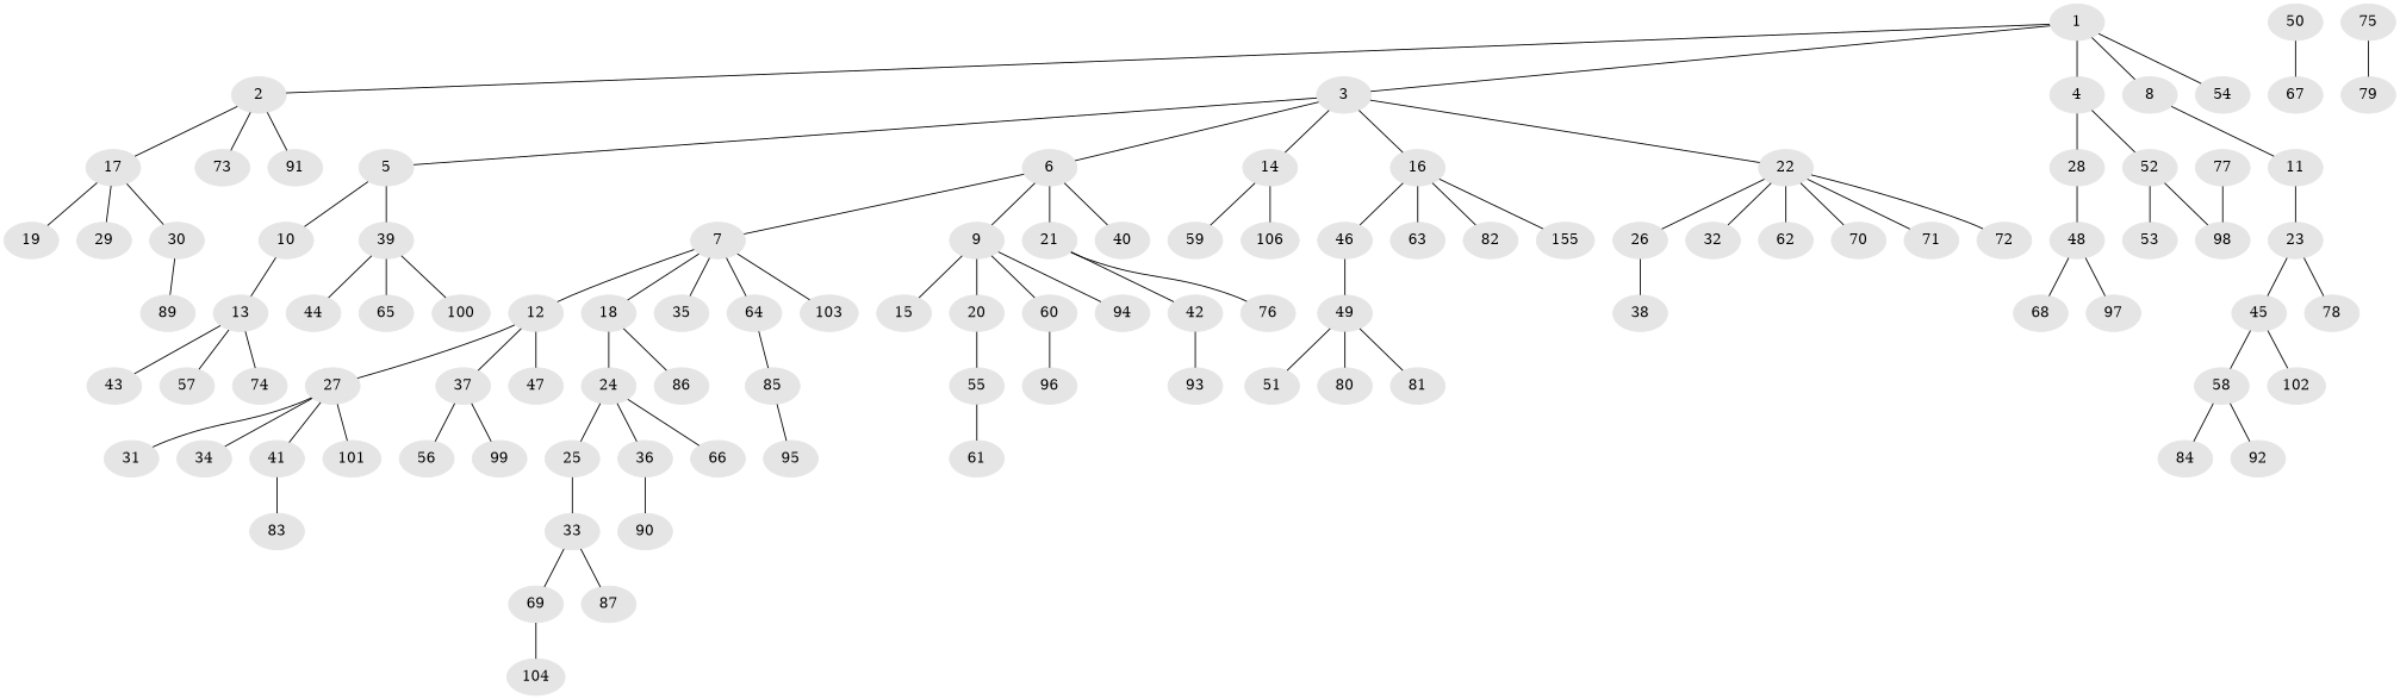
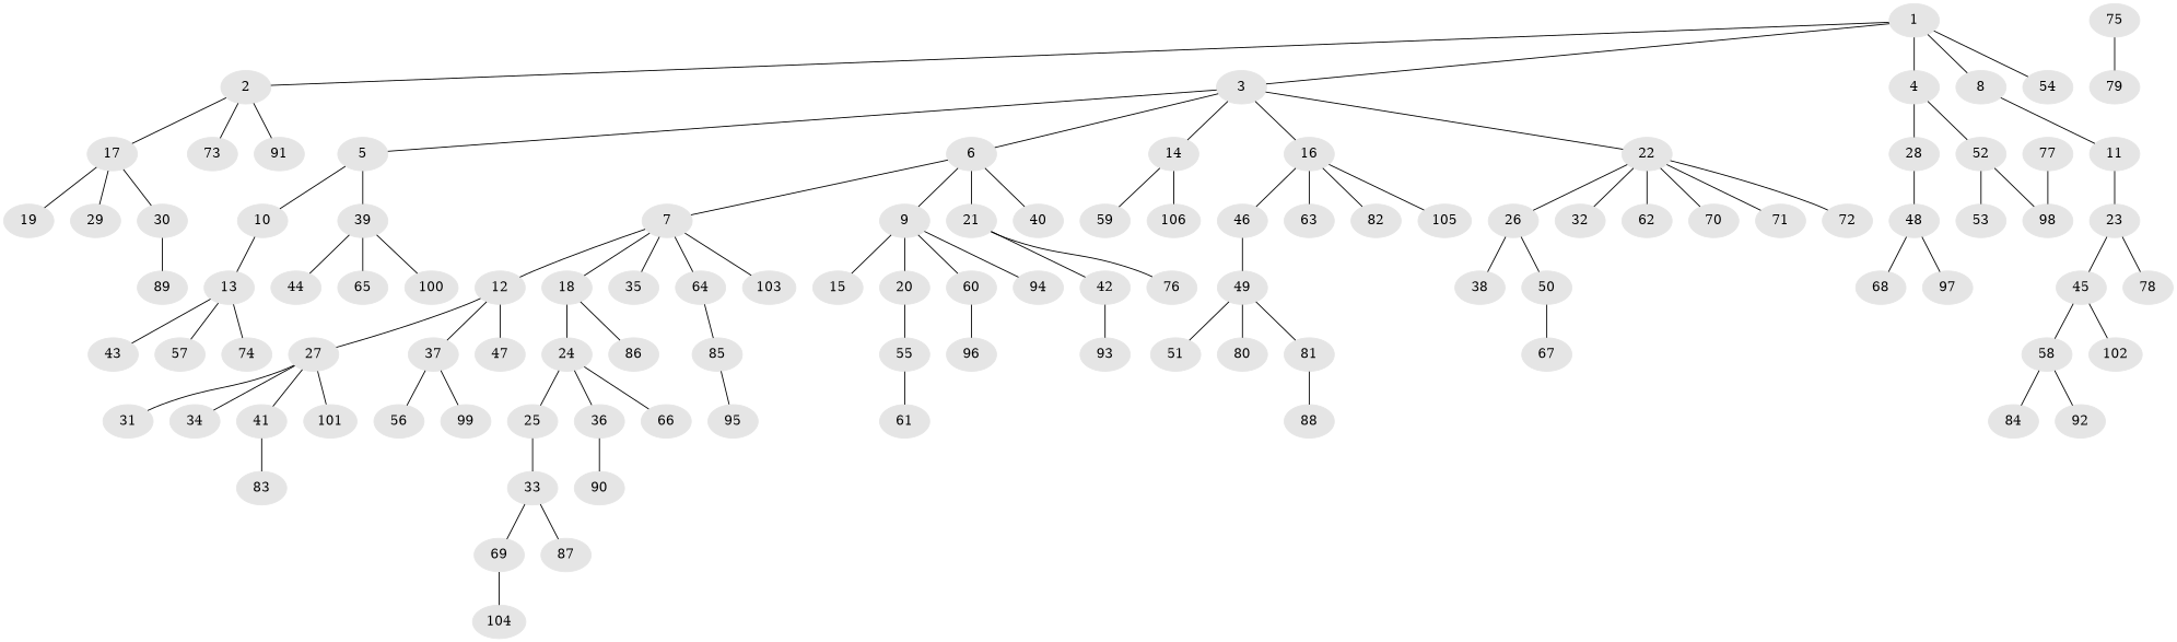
  graph {
    node [color=gray90 style=filled]
    1
    2
    3
    4
    8
    54
    17
    73
    91
    5
    6
    14
    16
    22
    28
    52
    11
    19
    29
    30
    10
    39
    7
    9
    21
    40
    59
    106
    46
    63
    82
-   105 [label=155]
+   105
    26
    32
    62
    70
    71
    72
    48
    53
    98
    13
    44
    65
    100
    12
    18
    35
    64
    103
    15
    20
    60
    94
    42
    76
    27
    37
    47
    24
    86
    85
    23
    55
    96
    43
    57
    74
    45
    78
    31
    34
    41
    101
    56
    99
    49
    89
    25
    36
    66
    61
    93
    38
    50
    58
    102
    33
    90
    75
    79
    69
    87
    67
    83
    68
    97
    104
    84
    92
    51
    80
    81
+   88
    77
    95
    1 -- 2
    1 -- 3
    1 -- 4
    1 -- 8
    1 -- 54
    2 -- 17
    2 -- 73
    2 -- 91
    3 -- 5
    3 -- 6
    3 -- 14
    3 -- 16
    3 -- 22
    4 -- 28
    4 -- 52
    8 -- 11
    17 -- 19
    17 -- 29
    17 -- 30
    5 -- 10
    5 -- 39
    6 -- 7
    6 -- 9
    6 -- 21
    6 -- 40
    14 -- 59
    14 -- 106
    16 -- 46
    16 -- 63
    16 -- 82
    16 -- 105
    22 -- 26
    22 -- 32
    22 -- 62
    22 -- 70
    22 -- 71
    22 -- 72
    28 -- 48
    52 -- 53
    52 -- 98
    11 -- 23
    30 -- 89
    10 -- 13
    39 -- 44
    39 -- 65
    39 -- 100
    7 -- 12
    7 -- 18
    7 -- 35
    7 -- 64
    7 -- 103
    9 -- 15
    9 -- 20
    9 -- 60
    9 -- 94
    21 -- 42
    21 -- 76
    46 -- 49
    26 -- 38
+   26 -- 50
    48 -- 68
    48 -- 97
    13 -- 43
    13 -- 57
    13 -- 74
    12 -- 27
    12 -- 37
    12 -- 47
    18 -- 24
    18 -- 86
    64 -- 85
    20 -- 55
    60 -- 96
    42 -- 93
    27 -- 31
    27 -- 34
    27 -- 41
    27 -- 101
    37 -- 56
    37 -- 99
    24 -- 25
    24 -- 36
    24 -- 66
    85 -- 95
    23 -- 45
    23 -- 78
    55 -- 61
    45 -- 58
    45 -- 102
    41 -- 83
    49 -- 51
    49 -- 80
    49 -- 81
    25 -- 33
    36 -- 90
    50 -- 67
    58 -- 84
    58 -- 92
    33 -- 69
    33 -- 87
    75 -- 79
    69 -- 104
+   81 -- 88
    77 -- 98
  }
